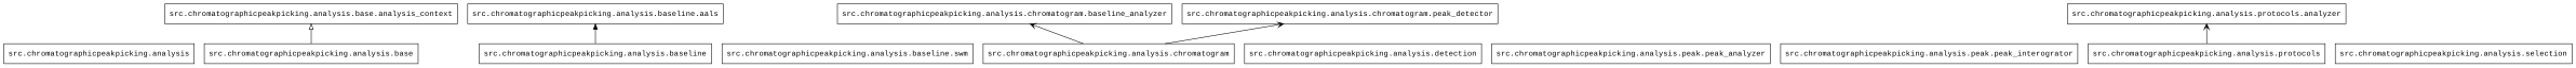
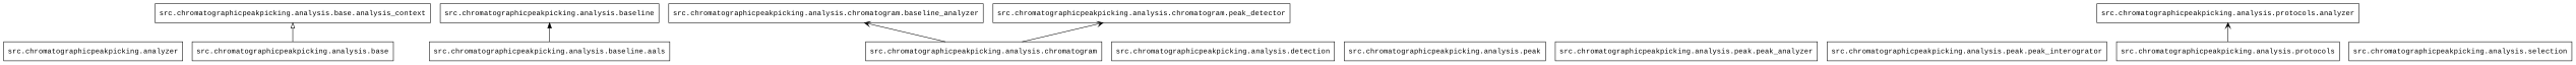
  digraph {
    fontname="Liberation Mono"
    rankdir=BT
    node [color=black fontname="Liberation Mono" shape=box style=solid]
    edge [arrowhead=vee arrowtail=none fontname="Liberation Mono"]
-   n1 [label="src.chromatographicpeakpicking.analysis"]
+   n1 [label="src.chromatographicpeakpicking.analyzer"]
    n2 [label="src.chromatographicpeakpicking.analysis.base"]
    n3 [label="src.chromatographicpeakpicking.analysis.base.analysis_context"]
    n4 [label="src.chromatographicpeakpicking.analysis.baseline"]
    n5 [label="src.chromatographicpeakpicking.analysis.baseline.aals"]
-   n6 [label="src.chromatographicpeakpicking.analysis.baseline.swm"]
    n7 [label="src.chromatographicpeakpicking.analysis.chromatogram"]
    n8 [label="src.chromatographicpeakpicking.analysis.chromatogram.baseline_analyzer"]
    n9 [label="src.chromatographicpeakpicking.analysis.chromatogram.peak_detector"]
    n10 [label="src.chromatographicpeakpicking.analysis.detection"]
+   n11 [label="src.chromatographicpeakpicking.analysis.peak"]
    n12 [label="src.chromatographicpeakpicking.analysis.peak.peak_analyzer"]
    n13 [label="src.chromatographicpeakpicking.analysis.peak.peak_interogrator"]
    n14 [label="src.chromatographicpeakpicking.analysis.protocols"]
    n15 [label="src.chromatographicpeakpicking.analysis.protocols.analyzer"]
    n16 [label="src.chromatographicpeakpicking.analysis.selection"]
    n2 -> n3 [arrowhead=onormal]
-   n4 -> n5 [arrowhead=normal]
+   n5 -> n4 [arrowhead=normal]
    n7 -> n8
    n7 -> n9
    n14 -> n15
  }
